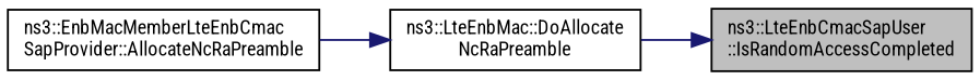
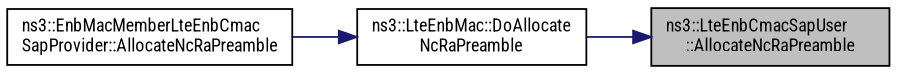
  digraph {
    rankdir=RL
    fontname="Roboto Condensed"
    node [color=black fillcolor=white fontname="Roboto Condensed" fontsize=10 shape=record style=filled]
    edge [color=midnightblue dir=back fontname="Roboto Condensed" fontsize=10 labelfontname=Helvetica labelfontsize=10 style=solid]
-   n1 [fillcolor=grey75 fontcolor=black height=0.2 label="ns3::LteEnbCmacSapUser\l::IsRandomAccessCompleted" width=0.4]
+   n1 [fillcolor=grey75 fontcolor=black height=0.2 label="ns3::LteEnbCmacSapUser\l::AllocateNcRaPreamble" width=0.4]
    n2 [height=0.2 label="ns3::LteEnbMac::DoAllocate\lNcRaPreamble" width=0.4]
    n3 [height=0.2 label="ns3::EnbMacMemberLteEnbCmac\lSapProvider::AllocateNcRaPreamble" width=0.4]
    n1 -> n2
    n2 -> n3
  }
